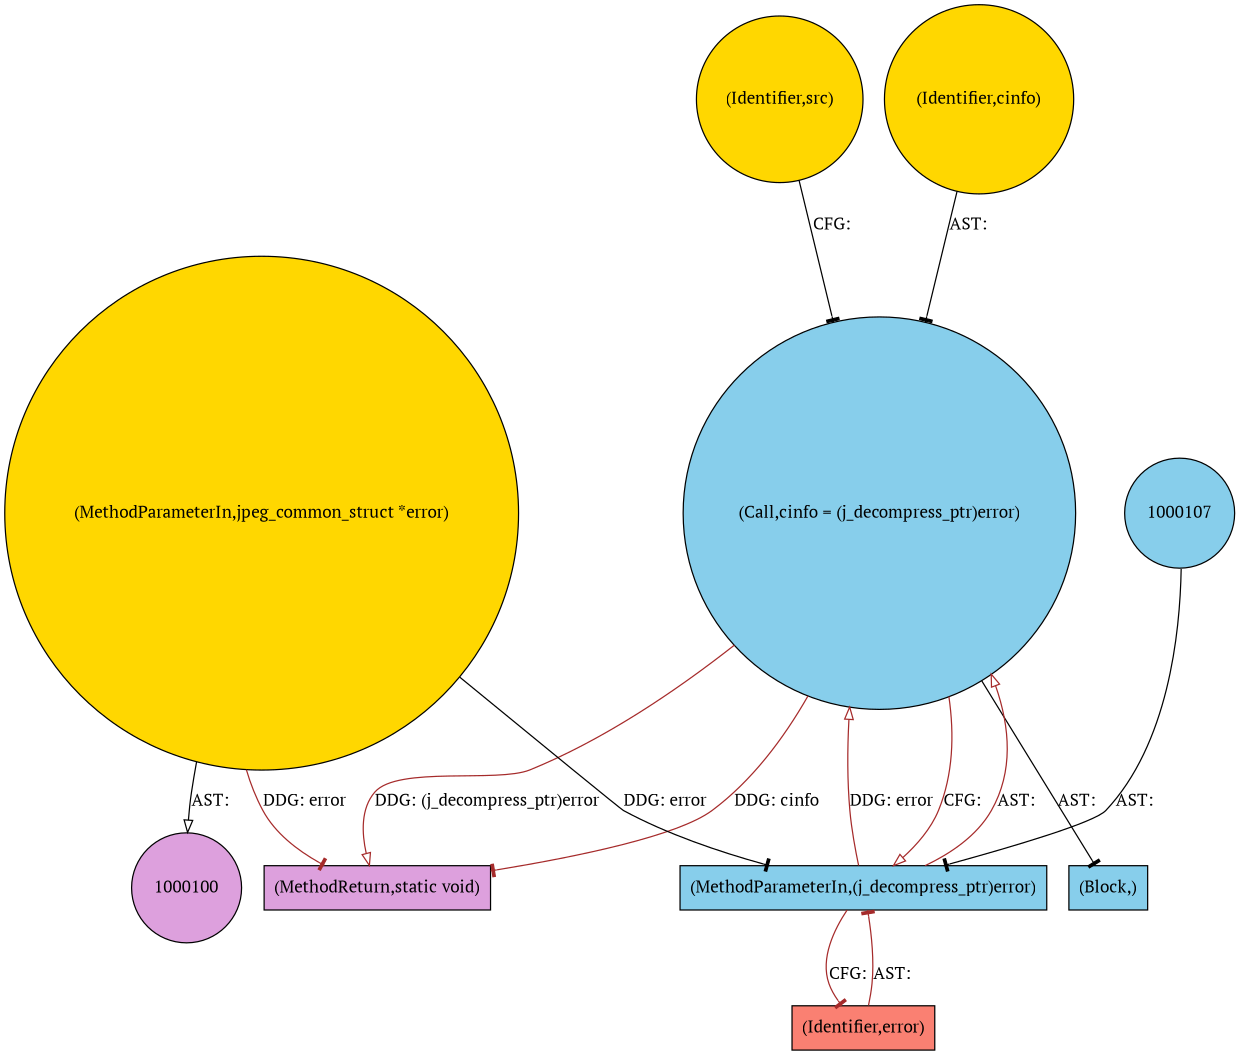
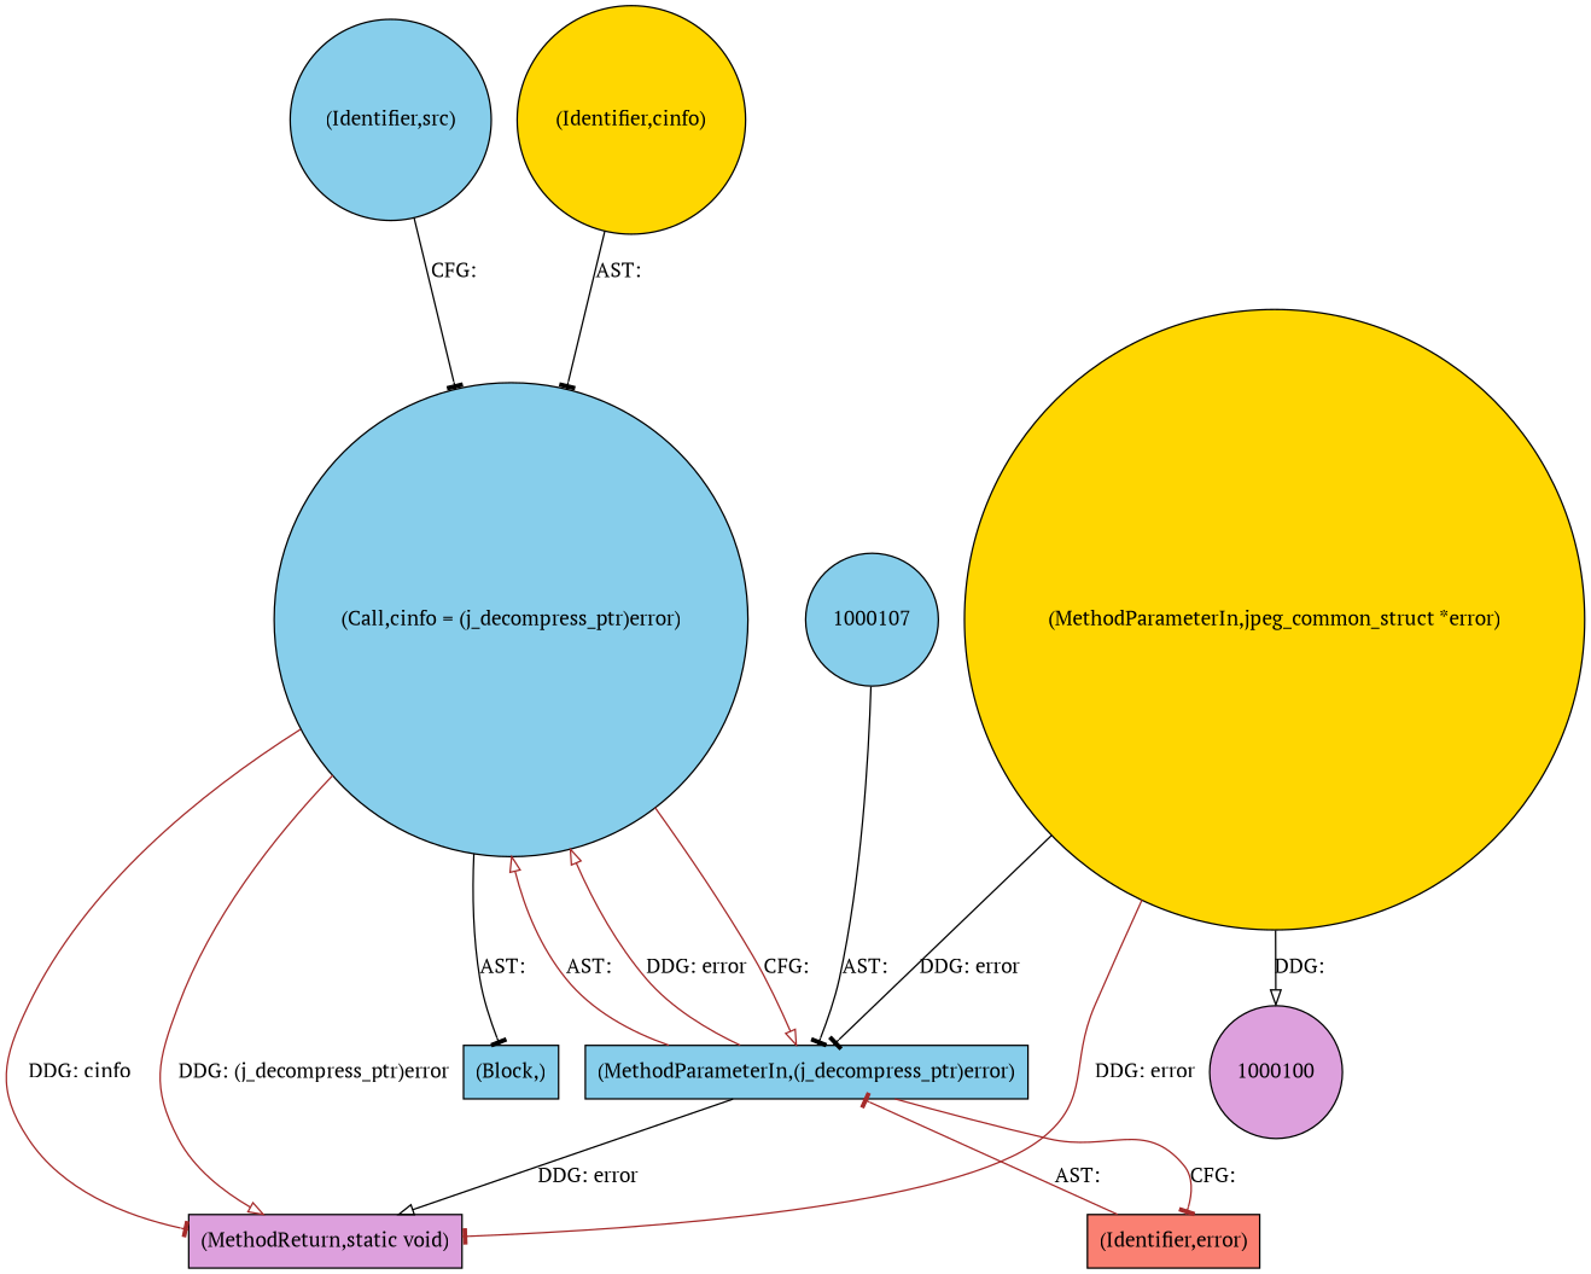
  digraph {
    fontname="PT Serif"
    node [fillcolor=skyblue fontname="PT Serif" shape=circle style=filled]
    edge [arrowhead=tee color=brown fontname="PT Serif"]
    n1 [label="(Call,cinfo = (j_decompress_ptr)error)"]
    n2 [label="(MethodParameterIn,(j_decompress_ptr)error)" shape=box]
    n3 [fillcolor=plum label="(MethodReturn,static void)" shape=box]
    n4 [label="(Block,)" shape=box]
    n5 [fillcolor=salmon label="(Identifier,error)" shape=box]
    n6 [fillcolor=gold label="(MethodParameterIn,jpeg_common_struct *error)"]
    1000100 [fillcolor=plum]
-   n8 [fillcolor=gold label="(Identifier,src)"]
+   n8 [label="(Identifier,src)"]
    n9 [fillcolor=gold label="(Identifier,cinfo)"]
    1000107
    n1 -> n2 [arrowhead=onormal label="CFG: "]
    n1 -> n3 [label="DDG: cinfo"]
    n1 -> n3 [arrowhead=onormal label="DDG: (j_decompress_ptr)error"]
    n1 -> n4 [color=black label="AST: "]
    n2 -> n1 [arrowhead=onormal label="AST: "]
    n2 -> n1 [arrowhead=onormal label="DDG: error"]
+   n2 -> n3 [arrowhead=onormal color=black label="DDG: error"]
    n2 -> n5 [label="CFG: "]
    n5 -> n2 [label="AST: "]
    n6 -> n2 [color=black label="DDG: error"]
    n6 -> n3 [label="DDG: error"]
-   n6 -> 1000100 [arrowhead=onormal color=black label="AST: "]
+   n6 -> 1000100 [arrowhead=onormal color=black label="DDG: "]
    n8 -> n1 [color=black label="CFG: "]
    n9 -> n1 [color=black label="AST: "]
    1000107 -> n2 [color=black label="AST: "]
  }
